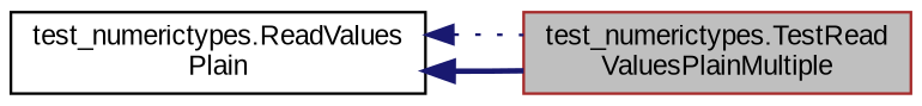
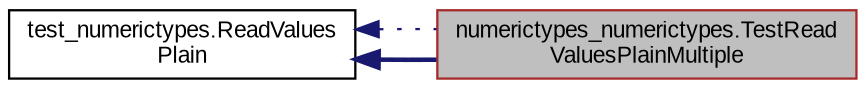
  digraph {
    rankdir=LR
    fontname="Liberation Sans"
    node [fontname="Liberation Sans" fontsize=10 shape=record style=filled]
    edge [color=midnightblue dir=back fontname="Liberation Sans" fontsize=10 labelfontname=Helvetica labelfontsize=10]
-   n1 [color=brown fillcolor=grey75 fontcolor=black height=0.2 label="test_numerictypes.TestRead\lValuesPlainMultiple" width=0.4]
+   n1 [color=brown fillcolor=grey75 fontcolor=black height=0.2 label="numerictypes_numerictypes.TestRead\lValuesPlainMultiple" width=0.4]
    n2 [color=black fillcolor=white height=0.2 label="test_numerictypes.ReadValues\lPlain" width=0.4]
    n2 -> n1 [style=bold]
    n2 -> n1 [style=dotted]
  }
